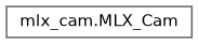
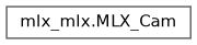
  digraph {
    rankdir=LR
-   n1 [color=grey40 fillcolor=white fontname=Helvetica fontsize=10 height=0.2 label="mlx_cam.MLX_Cam" shape=box style=filled width=0.4]
+   n1 [color=grey40 fillcolor=white fontname=Helvetica fontsize=10 height=0.2 label="mlx_mlx.MLX_Cam" shape=box style=filled width=0.4]
  }
